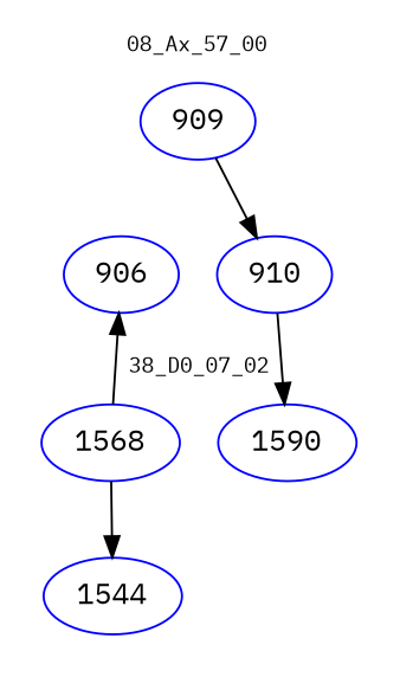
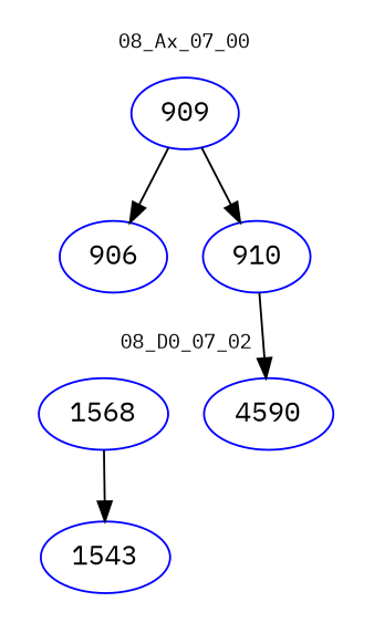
  digraph {
    fontname="IBM Plex Mono"
    node [color=blue fontname="IBM Plex Mono"]
    edge [color=black fontname="IBM Plex Mono"]
    n1 [label=909]
    n2 [label=906]
    n3 [label=910]
    n4 [label=1568]
-   n5 [label=1544]
-   n6 [label=1590]
+   n5 [label=1543]
+   n6 [label=4590]
    subgraph cluster_1 {
      color=white
      fontsize=10
-     label="08_Ax_57_00"
+     label="08_Ax_07_00"
      n1
      n2
      n3
    }
    subgraph cluster_2 {
      color=white
      fontsize=10
-     label="38_D0_07_02"
+     label="08_D0_07_02"
      n4
      n5
      n6
    }
-   n4 -> n2
+   n1 -> n2
    n1 -> n3
    n3 -> n6
    n4 -> n5
  }
